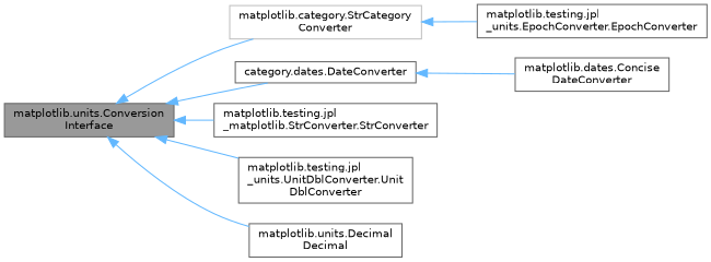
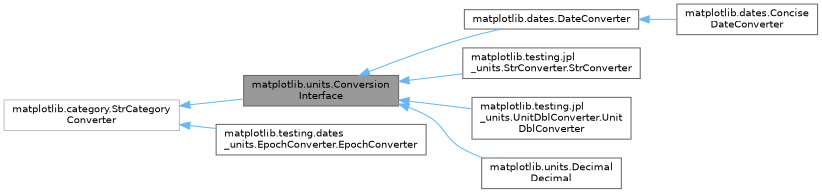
  digraph {
    rankdir=LR
    node [color=gray40 fillcolor=white fontname=Helvetica fontsize=10 shape=box style=filled]
    edge [color=steelblue1 dir=back fontname=Helvetica fontsize=10 labelfontname=Helvetica labelfontsize=10 style=solid]
    n1 [fillcolor=grey60 fontcolor=black height=0.2 label="matplotlib.units.Conversion\lInterface" width=0.4]
    n2 [color=grey75 height=0.2 label="matplotlib.category.StrCategory\lConverter" width=0.4]
-   n3 [height=0.2 label="category.dates.DateConverter" width=0.4]
-   n4 [height=0.2 label="matplotlib.testing.jpl\l_matplotlib.StrConverter.StrConverter" width=0.4]
+   n3 [height=0.2 label="matplotlib.dates.DateConverter" width=0.4]
+   n4 [height=0.2 label="matplotlib.testing.jpl\l_units.StrConverter.StrConverter" width=0.4]
    n5 [height=0.2 label="matplotlib.testing.jpl\l_units.UnitDblConverter.Unit\lDblConverter" width=0.4]
    n6 [height=0.2 label="matplotlib.units.Decimal\lDecimal" width=0.4]
-   n7 [height=0.2 label="matplotlib.testing.jpl\l_units.EpochConverter.EpochConverter" width=0.4]
+   n7 [height=0.2 label="matplotlib.testing.dates\l_units.EpochConverter.EpochConverter" width=0.4]
    n8 [height=0.2 label="matplotlib.dates.Concise\lDateConverter" width=0.4]
-   n1 -> n2
+   n2 -> n1
    n1 -> n3
    n1 -> n4
    n1 -> n5
    n1 -> n6
    n2 -> n7
    n3 -> n8
  }
